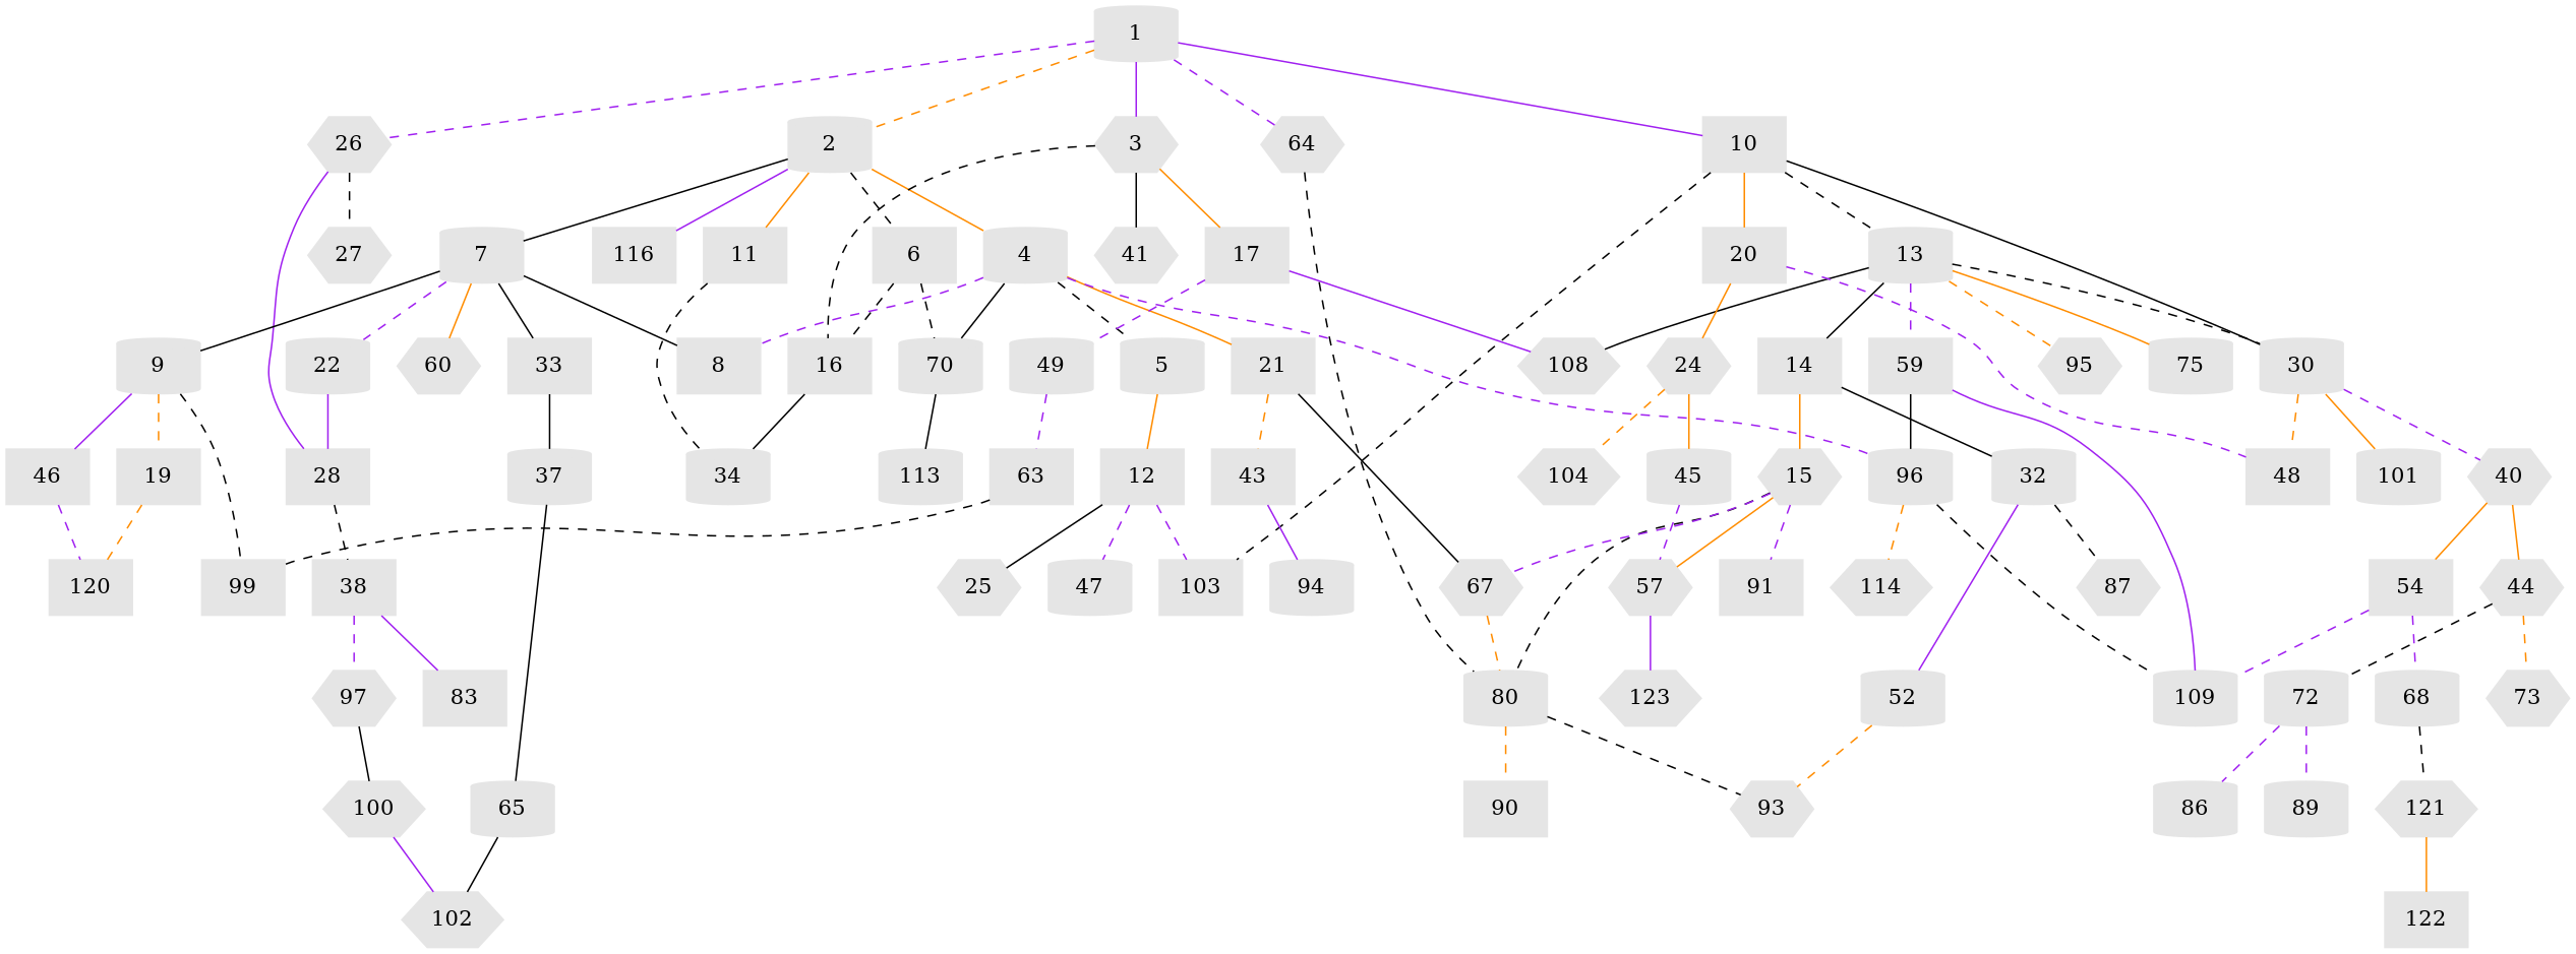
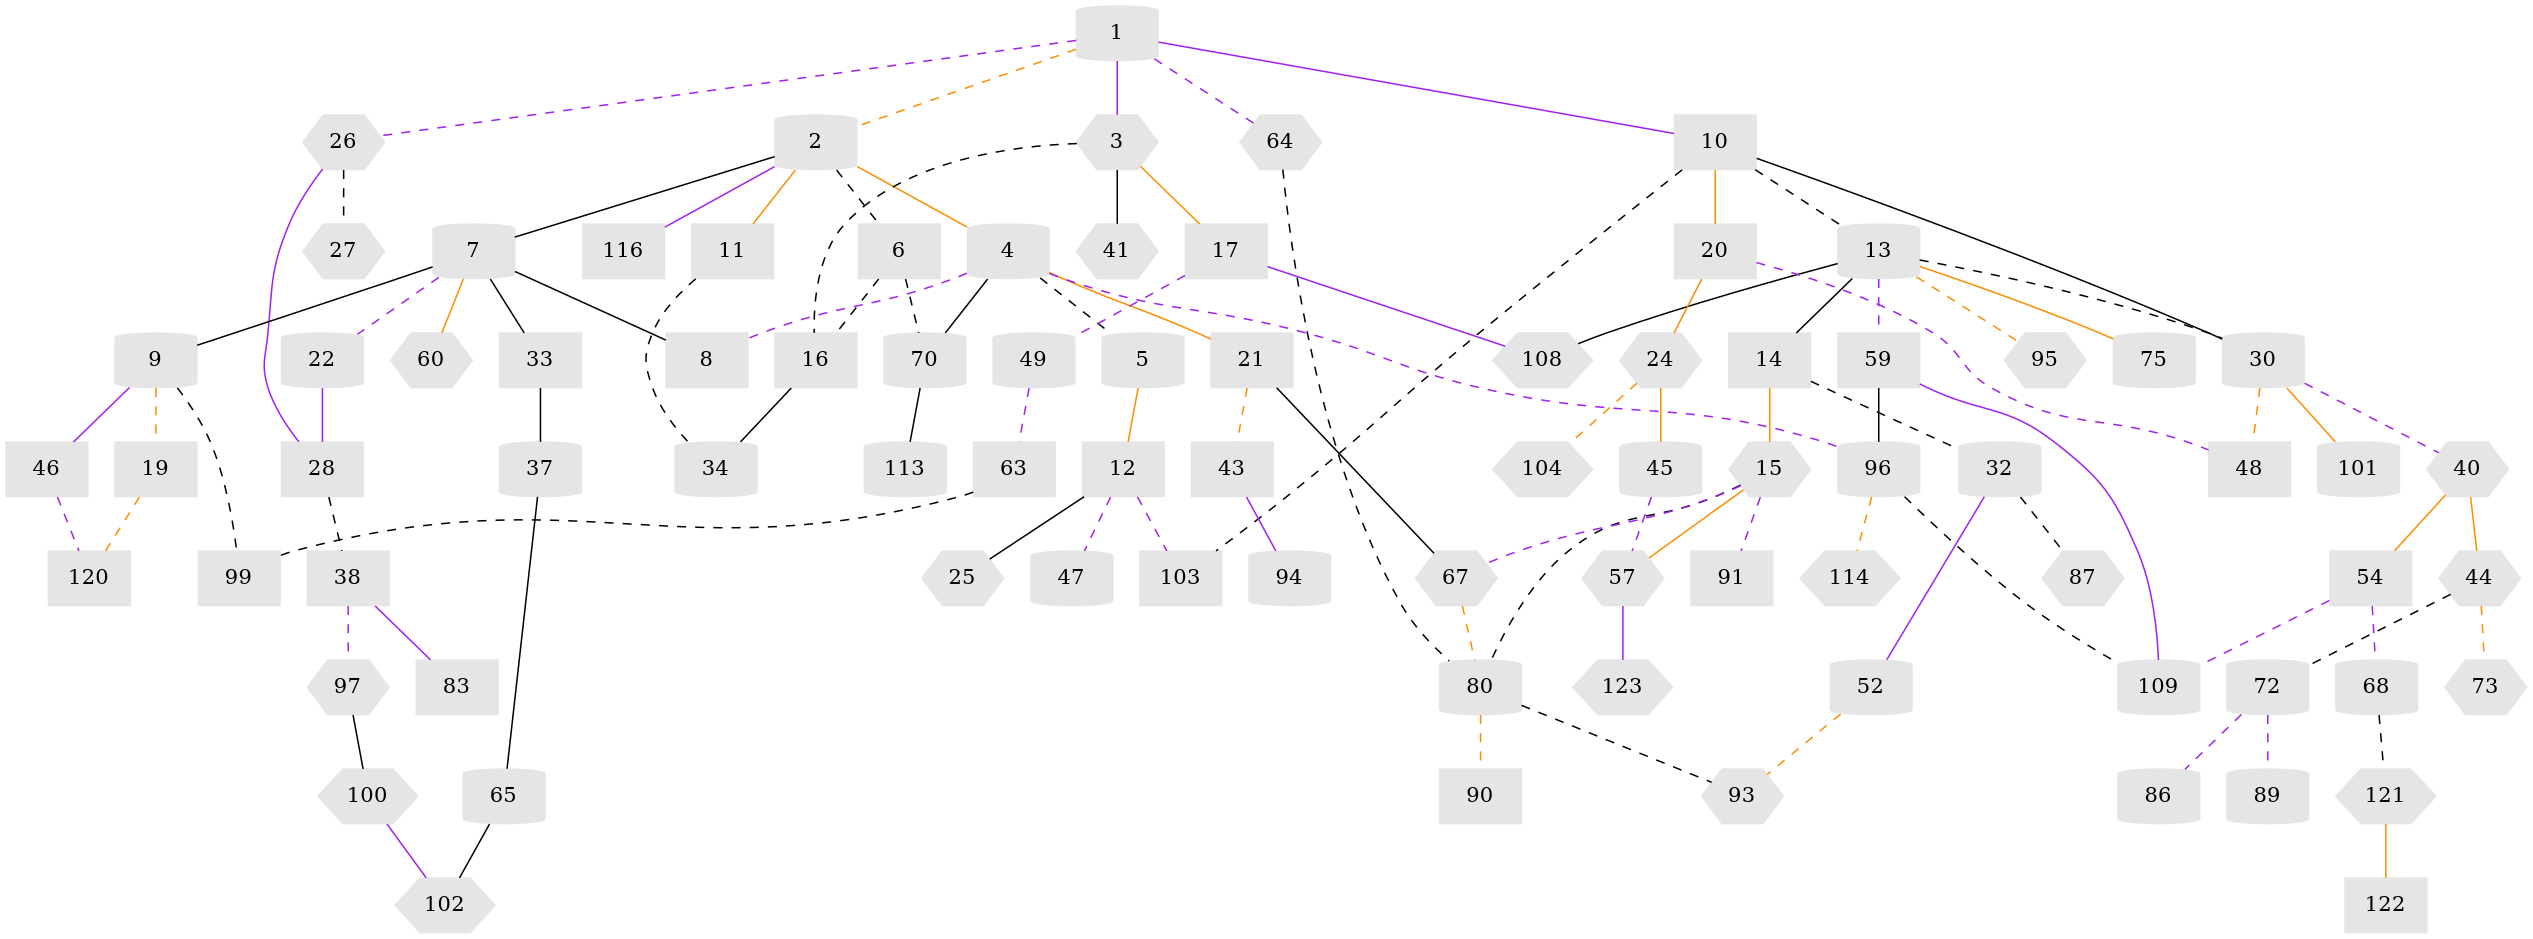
  graph {
    node [color=gray90 shape=cylinder style=filled]
    edge [color=black style=dashed]
    1 [super="+115"]
    2 [super="+78"]
    3 [shape=hexagon super="+23"]
    10 [shape=box super="+18"]
    26 [shape=hexagon super="+124"]
    64 [shape=hexagon super="+88"]
    4 [super="+71"]
    6 [shape=box]
    7 [super="+29"]
    11 [shape=box super="+112"]
    116 [shape=box]
    16 [shape=box super="+107"]
    17 [shape=box super="+56"]
    41 [shape=hexagon super="+51"]
    13 [super="+35"]
    20 [shape=box]
    30 [super="+31"]
    103 [shape=box]
    28 [shape=box super="+36"]
    27 [shape=hexagon]
    80 [super="+85"]
    5
    8 [shape=box super="+42"]
    21 [shape=box super="+81"]
    70
    96 [super="+105"]
    9
    22
    33 [shape=box super="+53"]
    60 [shape=hexagon]
    34 [super="+69"]
    108 [shape=hexagon]
    49 [super="+61"]
    12 [shape=box super="+110"]
    67 [shape=hexagon super="+74"]
    43 [shape=box]
    113
    109 [super="+111"]
    114 [shape=hexagon super="+119"]
    25 [shape=hexagon super="+79"]
    47 [super="+92"]
    19 [shape=box]
    46 [shape=box super="+66"]
    99 [shape=box]
    37
    120 [shape=box]
    14 [shape=box]
    59 [shape=box]
    75
    95 [shape=hexagon]
    24 [shape=hexagon super="+39"]
    48 [shape=box super="+106"]
    40 [shape=hexagon super="+82"]
    101
    15 [shape=hexagon super="+50"]
    32 [super="+98"]
    57 [shape=hexagon super="+62"]
    91 [shape=box]
    52 [super="+55"]
    87 [shape=hexagon]
    123 [shape=hexagon]
    93 [shape=hexagon]
    90 [shape=box]
    63 [shape=box]
    45 [super="+84"]
    104 [shape=hexagon]
    94
    38 [shape=box super="+76"]
    83 [shape=box]
    97 [shape=hexagon]
    44 [shape=hexagon super="+58"]
    54 [shape=box]
    65
    102 [shape=hexagon super="+117"]
    100 [shape=hexagon]
    72 [super="+77"]
    73 [shape=hexagon]
    68 [super="+118"]
    86
    89
    121 [shape=hexagon]
    122 [shape=box]
    1 -- 2 [color=darkorange]
    1 -- 3 [color=purple style=solid]
    1 -- 10 [color=purple style=solid]
    1 -- 26 [color=purple]
    1 -- 64 [color=purple]
    2 -- 4 [color=darkorange style=solid]
    2 -- 6
    2 -- 7 [style=solid]
    2 -- 11 [color=darkorange style=solid]
    2 -- 116 [color=purple style=solid]
    3 -- 16
    3 -- 17 [color=darkorange style=solid]
    3 -- 41 [style=solid]
    10 -- 13
    10 -- 20 [color=darkorange style=solid]
    10 -- 30 [style=solid]
    10 -- 103
    26 -- 28 [color=purple style=solid]
    26 -- 27
    64 -- 80
    4 -- 5
    4 -- 8 [color=purple]
    4 -- 21 [color=darkorange style=solid]
    4 -- 70 [style=solid]
    4 -- 96 [color=purple]
    6 -- 16
    6 -- 70
    7 -- 8 [style=solid]
    7 -- 9 [style=solid]
    7 -- 22 [color=purple]
    7 -- 33 [style=solid]
    7 -- 60 [color=darkorange style=solid]
    11 -- 34
    16 -- 34 [style=solid]
    17 -- 108 [color=purple style=solid]
    17 -- 49 [color=purple]
    13 -- 30
    13 -- 108 [style=solid]
    13 -- 14 [style=solid]
    13 -- 59 [color=purple]
    13 -- 75 [color=darkorange style=solid]
    13 -- 95 [color=darkorange]
    20 -- 24 [color=darkorange style=solid]
    20 -- 48 [color=purple]
    30 -- 48 [color=darkorange]
    30 -- 40 [color=purple]
    30 -- 101 [color=darkorange style=solid]
    28 -- 38
    80 -- 93
    80 -- 90 [color=darkorange]
    5 -- 12 [color=darkorange style=solid]
    21 -- 67 [style=solid]
    21 -- 43 [color=darkorange]
    70 -- 113 [style=solid]
    96 -- 109
    96 -- 114 [color=darkorange]
    9 -- 19 [color=darkorange]
    9 -- 46 [color=purple style=solid]
    9 -- 99
    22 -- 28 [color=purple style=solid]
    33 -- 37 [style=solid]
    49 -- 63 [color=purple]
    12 -- 103 [color=purple]
    12 -- 25 [style=solid]
    12 -- 47 [color=purple]
    67 -- 80 [color=darkorange]
    43 -- 94 [color=purple style=solid]
    19 -- 120 [color=darkorange]
    46 -- 120 [color=purple]
    37 -- 65 [style=solid]
    14 -- 15 [color=darkorange style=solid]
-   14 -- 32 [style=solid]
+   14 -- 32
    59 -- 96 [style=solid]
    59 -- 109 [color=purple style=solid]
    24 -- 45 [color=darkorange style=solid]
    24 -- 104 [color=darkorange]
    40 -- 44 [color=darkorange style=solid]
    40 -- 54 [color=darkorange style=solid]
    15 -- 80
    15 -- 67 [color=purple]
    15 -- 57 [color=darkorange style=solid]
    15 -- 91 [color=purple]
    32 -- 52 [color=purple style=solid]
    32 -- 87
    57 -- 123 [color=purple style=solid]
    52 -- 93 [color=darkorange]
    63 -- 99
    45 -- 57 [color=purple]
    38 -- 83 [color=purple style=solid]
    38 -- 97 [color=purple]
    97 -- 100 [style=solid]
    44 -- 72
    44 -- 73 [color=darkorange]
    54 -- 109 [color=purple]
    54 -- 68 [color=purple]
    65 -- 102 [style=solid]
    100 -- 102 [color=purple style=solid]
    72 -- 86 [color=purple]
    72 -- 89 [color=purple]
    68 -- 121
    121 -- 122 [color=darkorange style=solid]
  }
